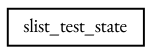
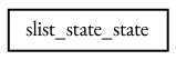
  digraph {
    rankdir=TB
    fontname="EB Garamond"
-   n1 [color=black fillcolor=white fontname="EB Garamond" fontsize=10 height=0.2 label=slist_test_state shape=record style=filled width=0.4]
+   n1 [color=black fillcolor=white fontname="EB Garamond" fontsize=10 height=0.2 label=slist_state_state shape=record style=filled width=0.4]
  }
